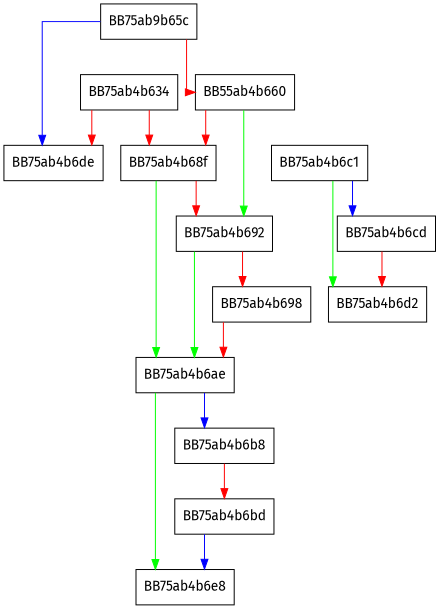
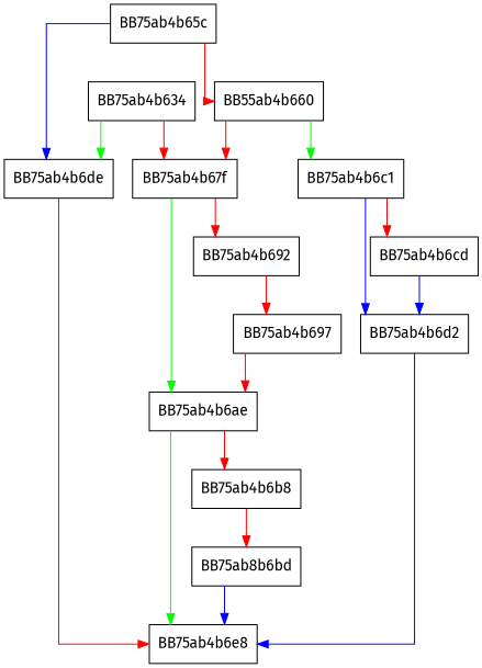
  digraph {
    fontname="Fira Sans"
    splines=ortho
    node [fontname="Fira Sans" shape=box]
    edge [color=red fontname="Fira Sans"]
    BB75ab4b634
    BB75ab4b6de
-   BB75ab4b67f [label=BB75ab4b68f]
+   BB75ab4b67f
    BB75ab4b6e8
-   BB75ab4b65c [label=BB75ab9b65c]
+   BB75ab4b65c
    n6 [label=BB55ab4b660]
    BB75ab4b6c1
    BB75ab4b6d2
    BB75ab4b6cd
    BB75ab4b6ae
    BB75ab4b692
    BB75ab4b6b8
-   BB75ab4b698
-   BB75ab4b6bd
-   BB75ab4b634 -> BB75ab4b6de
+   BB75ab4b698 [label=BB75ab4b697]
+   BB75ab4b6bd [label=BB75ab8b6bd]
+   BB75ab4b634 -> BB75ab4b6de [color=green]
    BB75ab4b634 -> BB75ab4b67f
+   BB75ab4b6de -> BB75ab4b6e8
    BB75ab4b67f -> BB75ab4b6ae [color=green]
    BB75ab4b67f -> BB75ab4b692
    BB75ab4b65c -> BB75ab4b6de [color=blue]
    BB75ab4b65c -> n6
    n6 -> BB75ab4b67f
-   n6 -> BB75ab4b692 [color=green]
-   BB75ab4b6c1 -> BB75ab4b6d2 [color=green]
-   BB75ab4b6c1 -> BB75ab4b6cd [color=blue]
-   BB75ab4b6cd -> BB75ab4b6d2
+   n6 -> BB75ab4b6c1 [color=green]
+   BB75ab4b6c1 -> BB75ab4b6d2 [color=blue]
+   BB75ab4b6c1 -> BB75ab4b6cd
+   BB75ab4b6d2 -> BB75ab4b6e8 [color=blue]
+   BB75ab4b6cd -> BB75ab4b6d2 [color=blue]
    BB75ab4b6ae -> BB75ab4b6e8 [color=green]
-   BB75ab4b6ae -> BB75ab4b6b8 [color=blue]
-   BB75ab4b692 -> BB75ab4b6ae [color=green]
+   BB75ab4b6ae -> BB75ab4b6b8
    BB75ab4b692 -> BB75ab4b698
    BB75ab4b6b8 -> BB75ab4b6bd
    BB75ab4b698 -> BB75ab4b6ae
    BB75ab4b6bd -> BB75ab4b6e8 [color=blue]
  }
